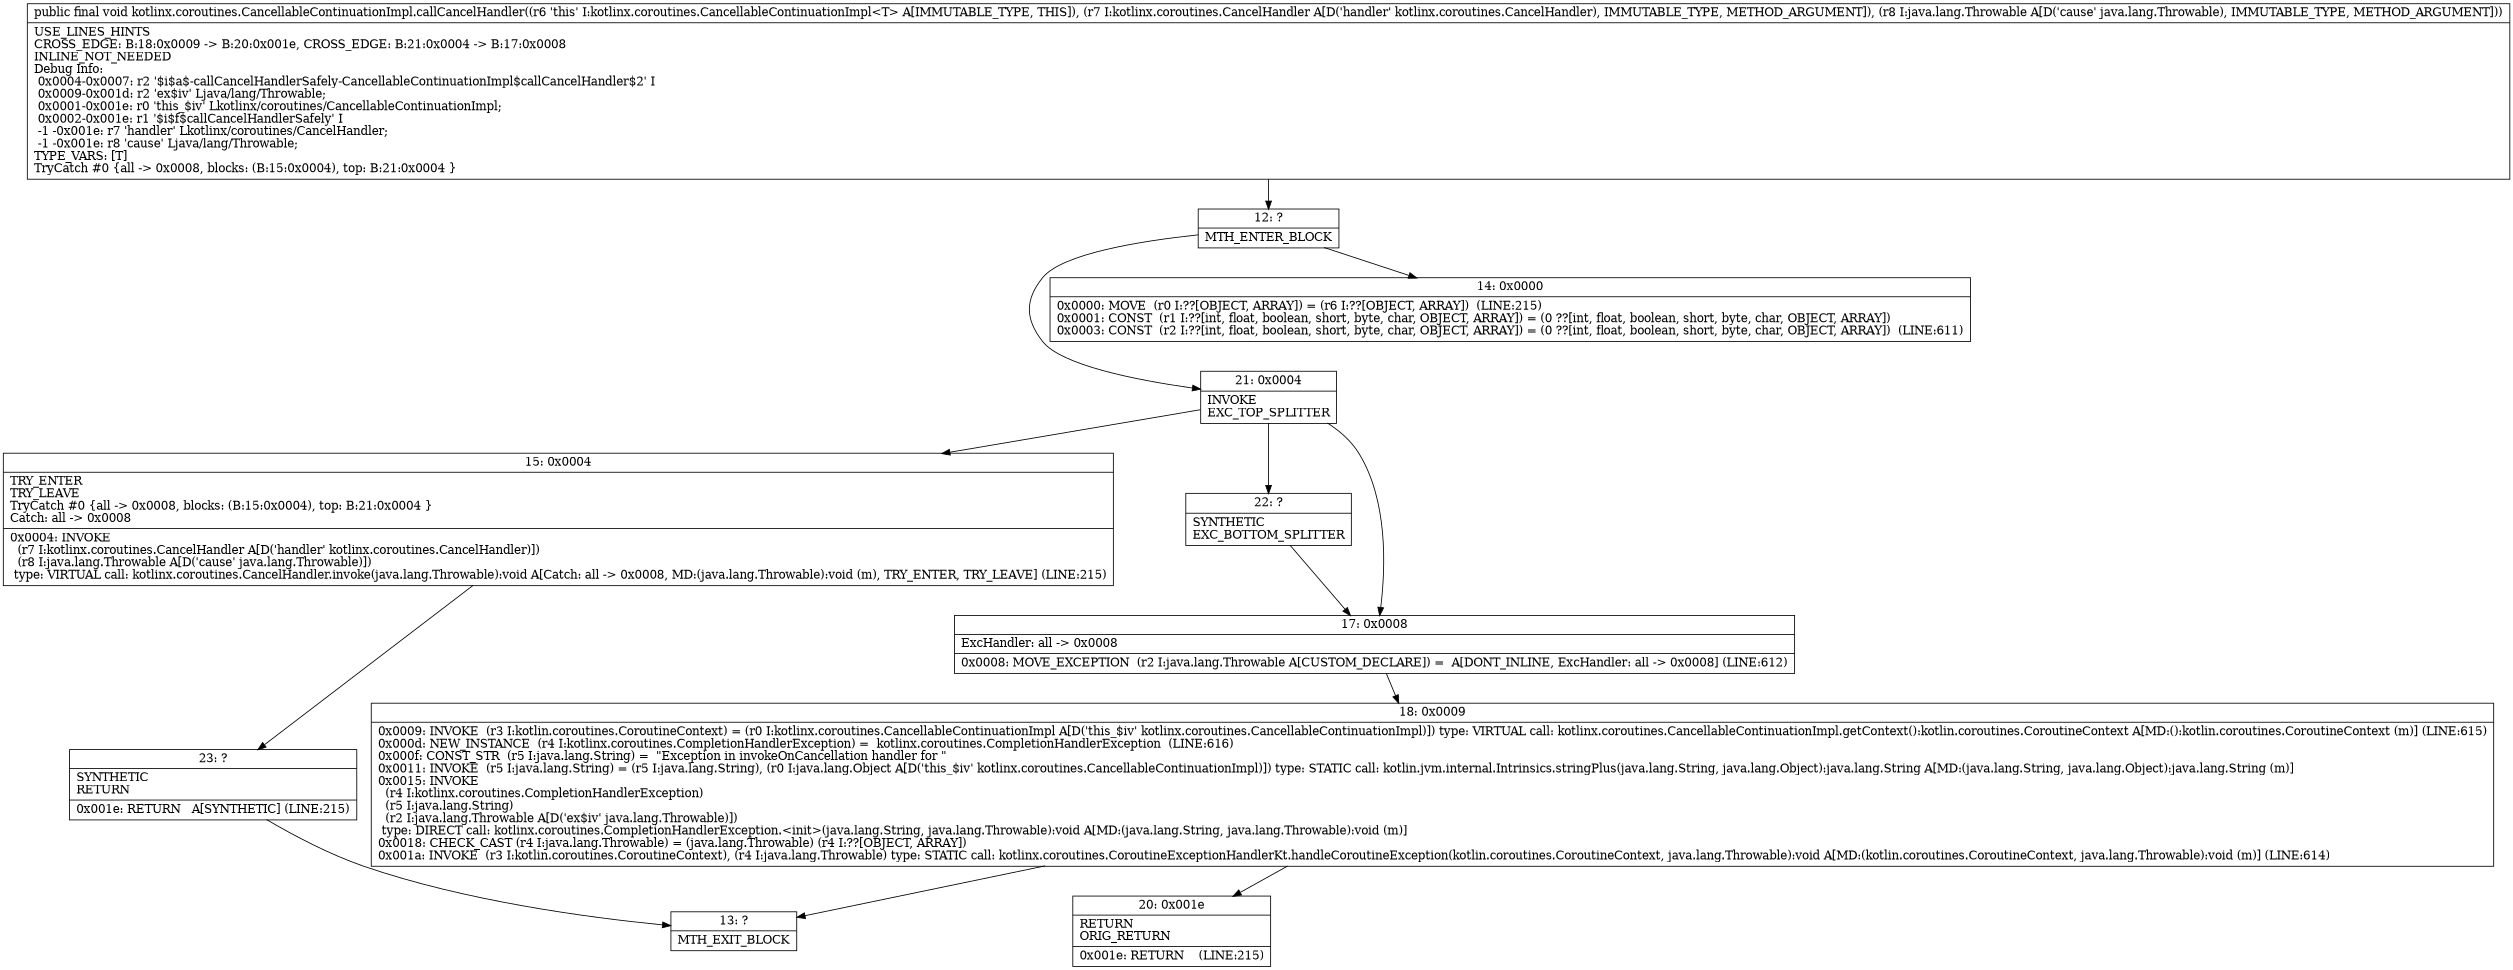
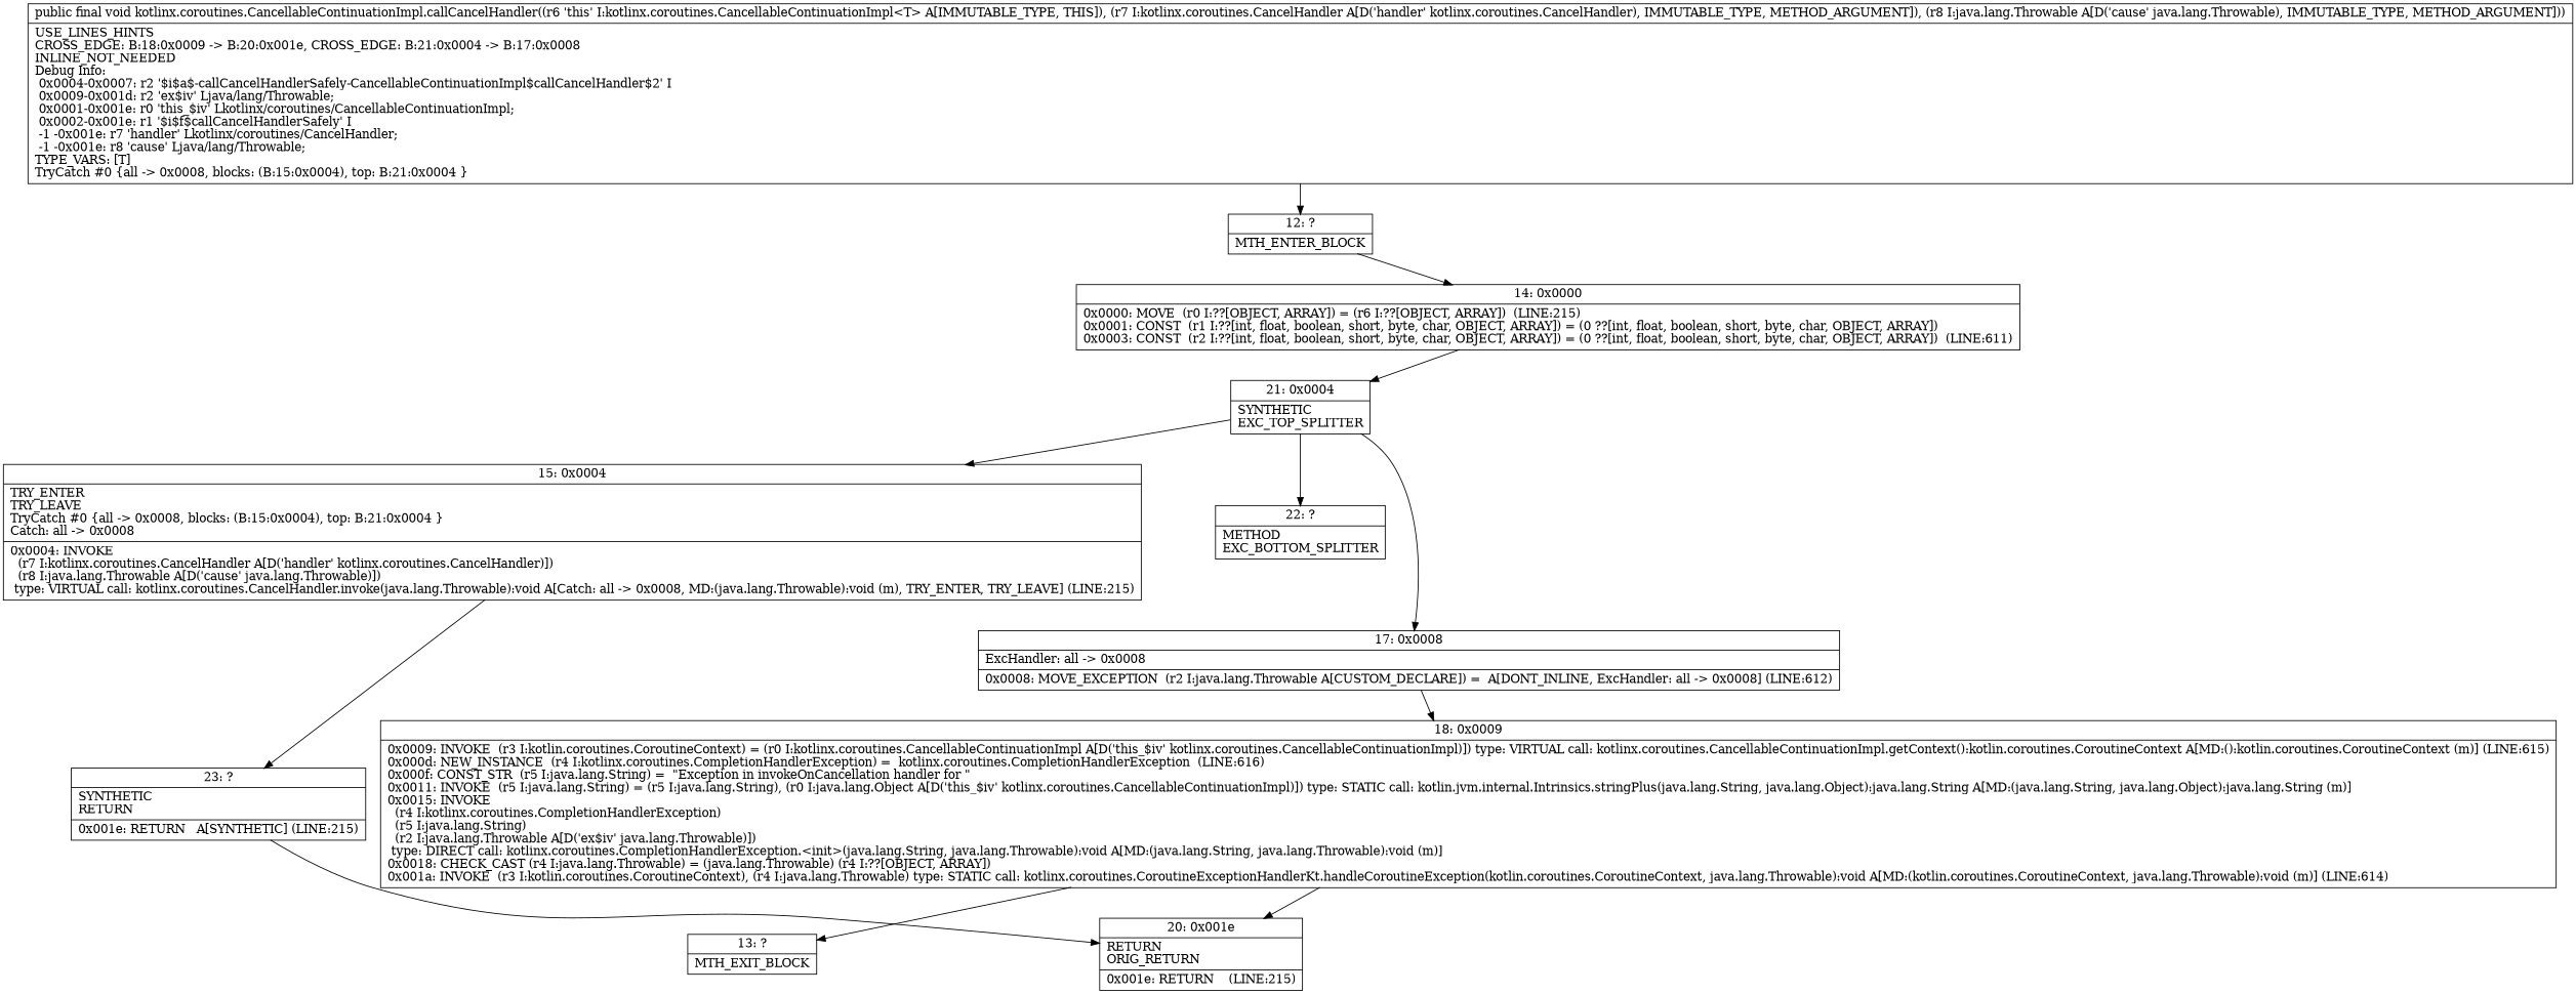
  digraph {
    node [shape=record]
    n1 [label="{12\:\ ?|MTH_ENTER_BLOCK\l}"]
    n2 [label="{14\:\ 0x0000|0x0000: MOVE  (r0 I:??[OBJECT, ARRAY]) = (r6 I:??[OBJECT, ARRAY])  (LINE:215)\l0x0001: CONST  (r1 I:??[int, float, boolean, short, byte, char, OBJECT, ARRAY]) = (0 ??[int, float, boolean, short, byte, char, OBJECT, ARRAY]) \l0x0003: CONST  (r2 I:??[int, float, boolean, short, byte, char, OBJECT, ARRAY]) = (0 ??[int, float, boolean, short, byte, char, OBJECT, ARRAY])  (LINE:611)\l}"]
-   n3 [label="{21\:\ 0x0004|INVOKE\lEXC_TOP_SPLITTER\l}"]
+   n3 [label="{21\:\ 0x0004|SYNTHETIC\lEXC_TOP_SPLITTER\l}"]
    n4 [label="{15\:\ 0x0004|TRY_ENTER\lTRY_LEAVE\lTryCatch #0 \{all \-\> 0x0008, blocks: (B:15:0x0004), top: B:21:0x0004 \}\lCatch: all \-\> 0x0008\l|0x0004: INVOKE  \l  (r7 I:kotlinx.coroutines.CancelHandler A[D('handler' kotlinx.coroutines.CancelHandler)])\l  (r8 I:java.lang.Throwable A[D('cause' java.lang.Throwable)])\l type: VIRTUAL call: kotlinx.coroutines.CancelHandler.invoke(java.lang.Throwable):void A[Catch: all \-\> 0x0008, MD:(java.lang.Throwable):void (m), TRY_ENTER, TRY_LEAVE] (LINE:215)\l}"]
    n5 [label="{17\:\ 0x0008|ExcHandler: all \-\> 0x0008\l|0x0008: MOVE_EXCEPTION  (r2 I:java.lang.Throwable A[CUSTOM_DECLARE]) =  A[DONT_INLINE, ExcHandler: all \-\> 0x0008] (LINE:612)\l}"]
-   n6 [label="{22\:\ ?|SYNTHETIC\lEXC_BOTTOM_SPLITTER\l}"]
+   n6 [label="{22\:\ ?|METHOD\lEXC_BOTTOM_SPLITTER\l}"]
    n7 [label="{23\:\ ?|SYNTHETIC\lRETURN\l|0x001e: RETURN   A[SYNTHETIC] (LINE:215)\l}"]
    n8 [label="{18\:\ 0x0009|0x0009: INVOKE  (r3 I:kotlin.coroutines.CoroutineContext) = (r0 I:kotlinx.coroutines.CancellableContinuationImpl A[D('this_$iv' kotlinx.coroutines.CancellableContinuationImpl)]) type: VIRTUAL call: kotlinx.coroutines.CancellableContinuationImpl.getContext():kotlin.coroutines.CoroutineContext A[MD:():kotlin.coroutines.CoroutineContext (m)] (LINE:615)\l0x000d: NEW_INSTANCE  (r4 I:kotlinx.coroutines.CompletionHandlerException) =  kotlinx.coroutines.CompletionHandlerException  (LINE:616)\l0x000f: CONST_STR  (r5 I:java.lang.String) =  \"Exception in invokeOnCancellation handler for \" \l0x0011: INVOKE  (r5 I:java.lang.String) = (r5 I:java.lang.String), (r0 I:java.lang.Object A[D('this_$iv' kotlinx.coroutines.CancellableContinuationImpl)]) type: STATIC call: kotlin.jvm.internal.Intrinsics.stringPlus(java.lang.String, java.lang.Object):java.lang.String A[MD:(java.lang.String, java.lang.Object):java.lang.String (m)]\l0x0015: INVOKE  \l  (r4 I:kotlinx.coroutines.CompletionHandlerException)\l  (r5 I:java.lang.String)\l  (r2 I:java.lang.Throwable A[D('ex$iv' java.lang.Throwable)])\l type: DIRECT call: kotlinx.coroutines.CompletionHandlerException.\<init\>(java.lang.String, java.lang.Throwable):void A[MD:(java.lang.String, java.lang.Throwable):void (m)]\l0x0018: CHECK_CAST (r4 I:java.lang.Throwable) = (java.lang.Throwable) (r4 I:??[OBJECT, ARRAY]) \l0x001a: INVOKE  (r3 I:kotlin.coroutines.CoroutineContext), (r4 I:java.lang.Throwable) type: STATIC call: kotlinx.coroutines.CoroutineExceptionHandlerKt.handleCoroutineException(kotlin.coroutines.CoroutineContext, java.lang.Throwable):void A[MD:(kotlin.coroutines.CoroutineContext, java.lang.Throwable):void (m)] (LINE:614)\l}"]
    n9 [label="{13\:\ ?|MTH_EXIT_BLOCK\l}"]
    n10 [label="{20\:\ 0x001e|RETURN\lORIG_RETURN\l|0x001e: RETURN    (LINE:215)\l}"]
    n11 [label="{public final void kotlinx.coroutines.CancellableContinuationImpl.callCancelHandler((r6 'this' I:kotlinx.coroutines.CancellableContinuationImpl\<T\> A[IMMUTABLE_TYPE, THIS]), (r7 I:kotlinx.coroutines.CancelHandler A[D('handler' kotlinx.coroutines.CancelHandler), IMMUTABLE_TYPE, METHOD_ARGUMENT]), (r8 I:java.lang.Throwable A[D('cause' java.lang.Throwable), IMMUTABLE_TYPE, METHOD_ARGUMENT]))  | USE_LINES_HINTS\lCROSS_EDGE: B:18:0x0009 \-\> B:20:0x001e, CROSS_EDGE: B:21:0x0004 \-\> B:17:0x0008\lINLINE_NOT_NEEDED\lDebug Info:\l  0x0004\-0x0007: r2 '$i$a$\-callCancelHandlerSafely\-CancellableContinuationImpl$callCancelHandler$2' I\l  0x0009\-0x001d: r2 'ex$iv' Ljava\/lang\/Throwable;\l  0x0001\-0x001e: r0 'this_$iv' Lkotlinx\/coroutines\/CancellableContinuationImpl;\l  0x0002\-0x001e: r1 '$i$f$callCancelHandlerSafely' I\l  \-1 \-0x001e: r7 'handler' Lkotlinx\/coroutines\/CancelHandler;\l  \-1 \-0x001e: r8 'cause' Ljava\/lang\/Throwable;\lTYPE_VARS: [T]\lTryCatch #0 \{all \-\> 0x0008, blocks: (B:15:0x0004), top: B:21:0x0004 \}\l}"]
    n1 -> n2
-   n1 -> n3
+   n2 -> n3
    n3 -> n4
    n3 -> n5
    n3 -> n6
    n4 -> n7
    n5 -> n8
-   n6 -> n5
-   n7 -> n9
+   n7 -> n10
    n8 -> n9
    n8 -> n10
    n11 -> n1
  }
